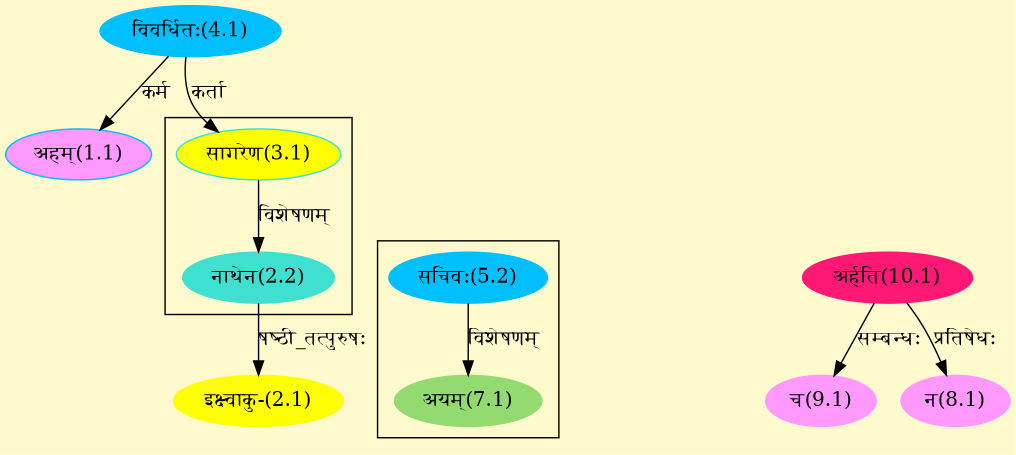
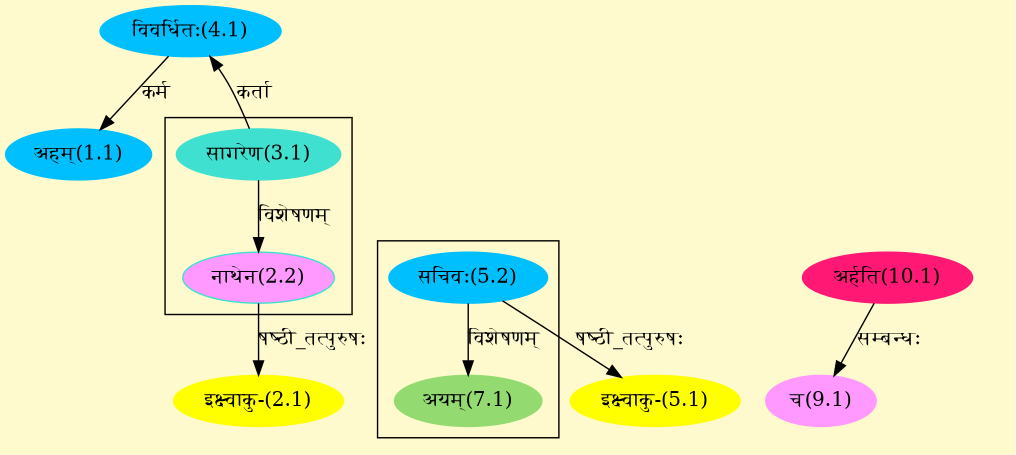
  digraph {
    bgcolor=lemonchiffon1
    compound=true
    rankdir=BT
    node [color="#00BFFF" style=filled]
    edge [dir=back]
-   n1 [color="#40E0D0" label="नाथेन(2.2)"]
-   n2 [color="#40E0D0" label="सागरेण(3.1)" fillcolor="#FFFF00"]
+   n1 [color="#40E0D0" label="नाथेन(2.2)" fillcolor="#FF99FF"]
+   n2 [color="#40E0D0" label="सागरेण(3.1)"]
    n3 [color="#93DB70" label="अयम्(7.1)"]
    n4 [label="सचिवः(5.2)"]
    n5 [label="विवर्धितः(4.1)"]
-   n6 [label="अहम्(1.1)" fillcolor="#FF99FF"]
+   n6 [label="अहम्(1.1)"]
    n7 [color="#FFFF00" label="इक्ष्वाकु-(2.1)"]
+   n8 [color="#FFFF00" label="इक्ष्वाकु-(5.1)"]
    n9 [color="#FF1975" label="अर्हति(10.1)"]
    n10 [color="#FF99FF" label="च(9.1)"]
-   n11 [color="#FF99FF" label="न(8.1)"]
    subgraph cluster_1 {
      n1
      n2
    }
    subgraph cluster_2 {
      n3
      n4
    }
    n1 -> n2 [label="विशेषणम्"]
-   n2 -> n5 [label="कर्ता"]
+   n5 -> n2 [label="कर्ता"]
    n3 -> n4 [label="विशेषणम्"]
    n6 -> n5 [label="कर्म"]
    n7 -> n1 [label="षष्ठी_तत्पुरुषः"]
+   n8 -> n4 [label="षष्ठी_तत्पुरुषः"]
    n10 -> n9 [label="सम्बन्धः"]
-   n11 -> n9 [label="प्रतिषेधः"]
  }
